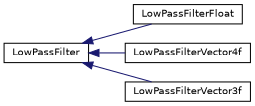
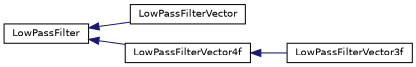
  digraph {
    rankdir=LR
    node [color=black fillcolor=white fontname=Helvetica fontsize=10 shape=record style=filled]
    edge [color=midnightblue dir=back fontname=Helvetica fontsize=10 labelfontname=Helvetica labelfontsize=10 style=solid]
    n1 [height=0.2 label=LowPassFilter width=0.4]
-   n2 [height=0.2 label=LowPassFilterFloat width=0.4]
+   n2 [height=0.2 label=LowPassFilterVector width=0.4]
    n3 [height=0.2 label=LowPassFilterVector4f width=0.4]
    n4 [height=0.2 label=LowPassFilterVector3f width=0.4]
    n1 -> n2
    n1 -> n3
-   n1 -> n4
+   n3 -> n4
  }
